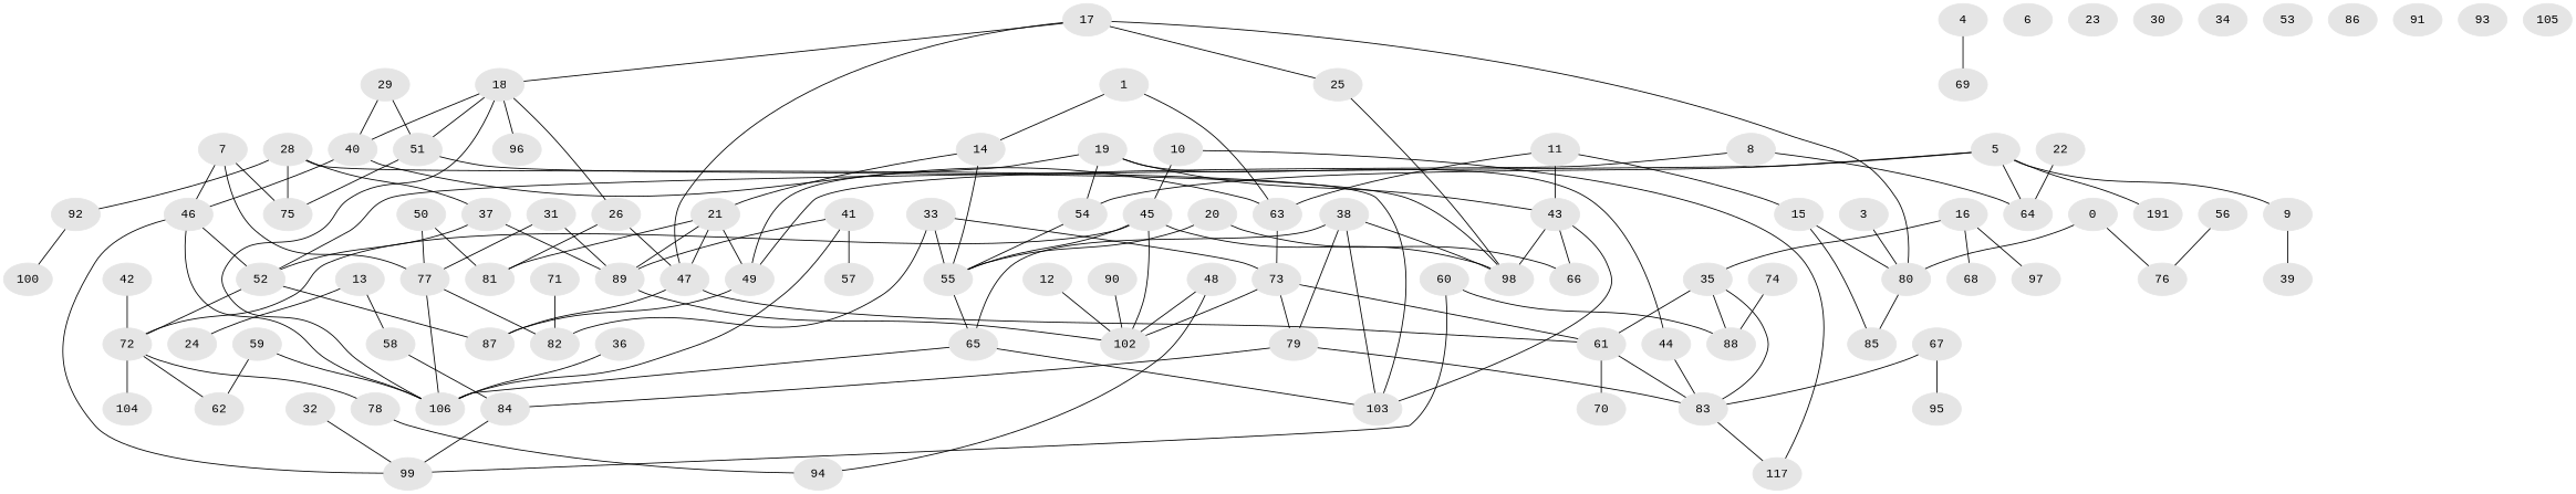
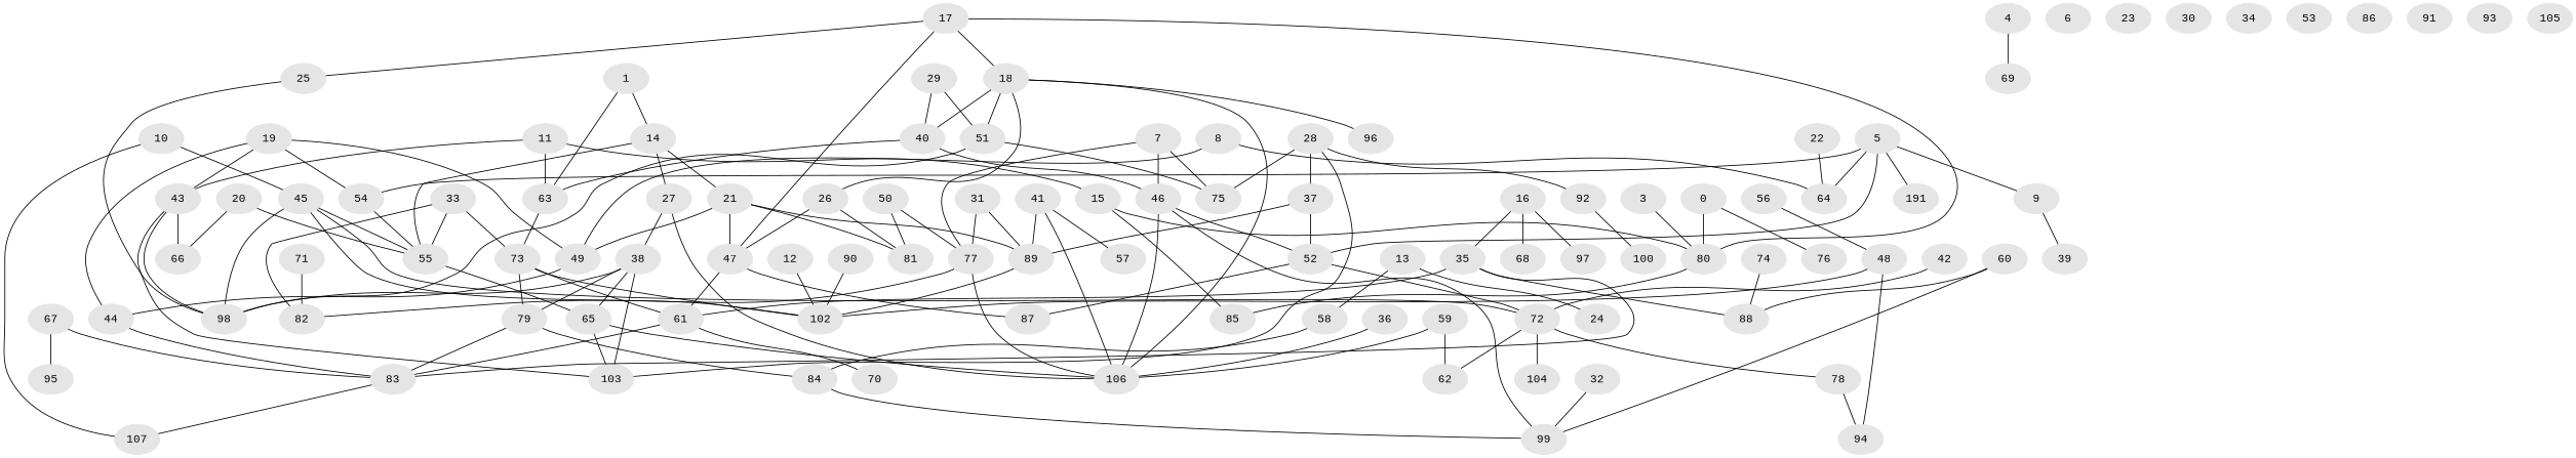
  graph {
    fontname="Liberation Mono"
    node [color=gray90 fontname="Liberation Mono" style=filled]
    edge [fontname="Liberation Mono"]
    1
    14
    63
    21
+   27
    55
    73
    n8 [label=0]
    76
    80
    85
    3
    4
    69
    5
    9
    52
    54
    64
    n20 [label=191]
    39
    72
    87
    6
    7
    46
    75
    77
    106
    99
    82
    8
    49
    10
    45
-   107 [label=117]
+   107
    102
    98
    11
    15
    43
    66
    103
    12
    13
    24
    58
    84
    47
    81
    89
    38
    65
    16
    35
    68
    97
    61
    83
    88
    17
    18
    25
    26
    40
    51
    96
    19
    44
    20
    22
    23
    79
    28
    37
    92
    100
    29
    30
    31
    32
    33
    34
    70
    36
    41
    57
    42
    62
    78
    104
    48
    94
    50
    53
    56
    59
    60
    67
    95
    71
    74
    86
    90
    91
    93
    105
    1 -- 14
    1 -- 63
    14 -- 21
+   14 -- 27
    14 -- 55
    63 -- 73
    21 -- 49
    21 -- 47
    21 -- 81
    21 -- 89
+   27 -- 106
+   27 -- 38
    55 -- 65
    73 -- 102
    73 -- 61
    73 -- 79
    n8 -- 76
    n8 -- 80
    80 -- 85
    3 -- 80
    4 -- 69
    5 -- 9
    5 -- 52
    5 -- 54
    5 -- 64
    5 -- n20
    9 -- 39
    52 -- 72
    52 -- 87
    54 -- 55
    72 -- 62
    72 -- 78
    72 -- 104
    7 -- 46
    7 -- 75
    7 -- 77
    46 -- 52
    46 -- 106
    46 -- 99
    77 -- 106
    77 -- 82
    8 -- 64
    8 -- 49
-   49 -- 87
+   49 -- 44
    10 -- 45
    10 -- 107
    45 -- 55
    45 -- 72
    45 -- 102
    45 -- 98
    11 -- 63
    11 -- 15
    11 -- 43
    15 -- 80
    15 -- 85
    43 -- 98
    43 -- 66
    43 -- 103
    12 -- 102
    13 -- 24
    13 -- 58
    58 -- 84
    84 -- 99
    47 -- 87
    47 -- 61
    89 -- 102
    38 -- 98
    38 -- 103
    38 -- 65
    38 -- 79
    65 -- 106
    65 -- 103
    16 -- 35
    16 -- 68
    16 -- 97
    35 -- 61
    35 -- 83
    35 -- 88
    61 -- 83
    61 -- 70
    83 -- 107
    17 -- 80
    17 -- 47
    17 -- 18
    17 -- 25
    18 -- 106
    18 -- 26
    18 -- 40
    18 -- 51
    18 -- 96
    25 -- 98
    26 -- 47
    26 -- 81
    40 -- 63
    40 -- 46
    51 -- 75
    51 -- 98
    19 -- 54
    19 -- 49
    19 -- 43
    19 -- 44
    44 -- 83
    20 -- 55
    20 -- 66
    22 -- 64
    79 -- 84
    79 -- 83
    28 -- 75
    28 -- 103
    28 -- 37
    28 -- 92
    37 -- 52
    37 -- 89
    92 -- 100
    29 -- 40
    29 -- 51
    31 -- 77
    31 -- 89
    32 -- 99
    33 -- 55
    33 -- 73
    33 -- 82
    36 -- 106
    41 -- 106
    41 -- 89
    41 -- 57
    42 -- 72
    78 -- 94
    48 -- 102
    48 -- 94
    50 -- 77
    50 -- 81
-   56 -- 76
+   56 -- 48
    59 -- 106
    59 -- 62
    60 -- 99
    60 -- 88
    67 -- 83
    67 -- 95
    71 -- 82
    74 -- 88
    90 -- 102
  }
